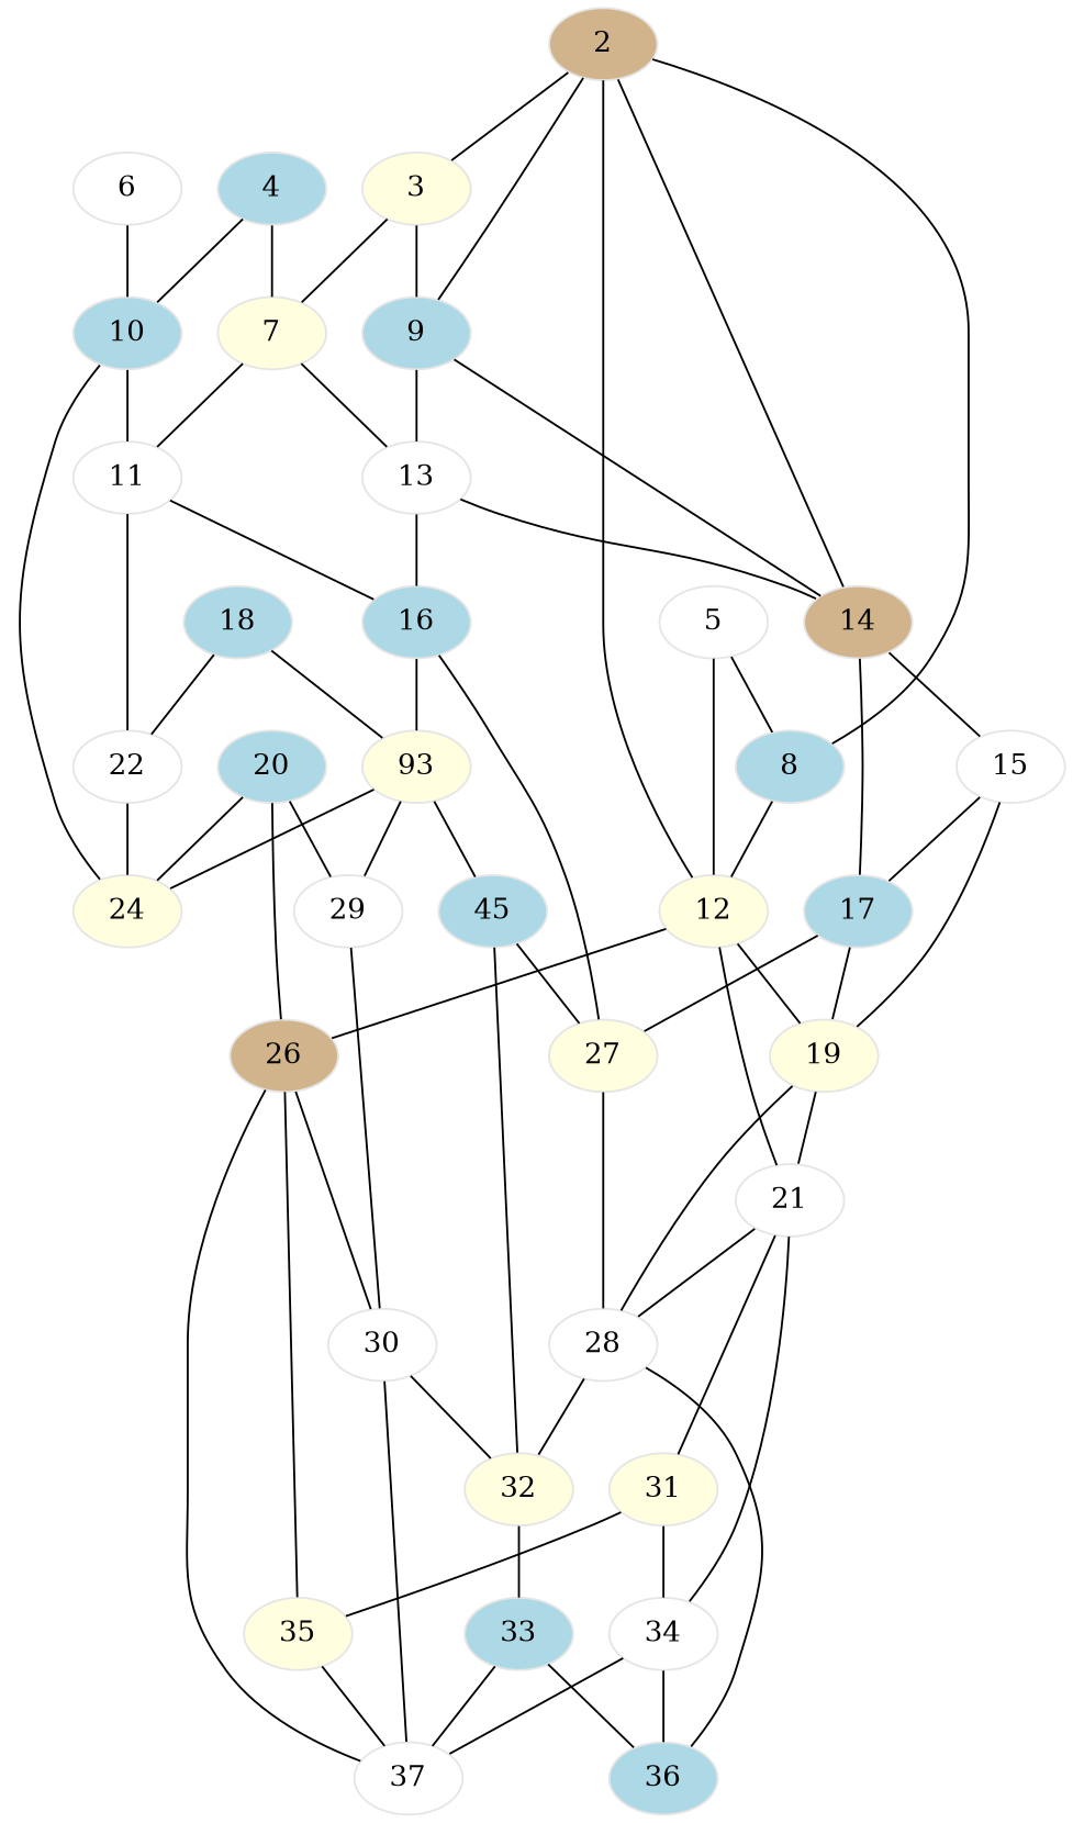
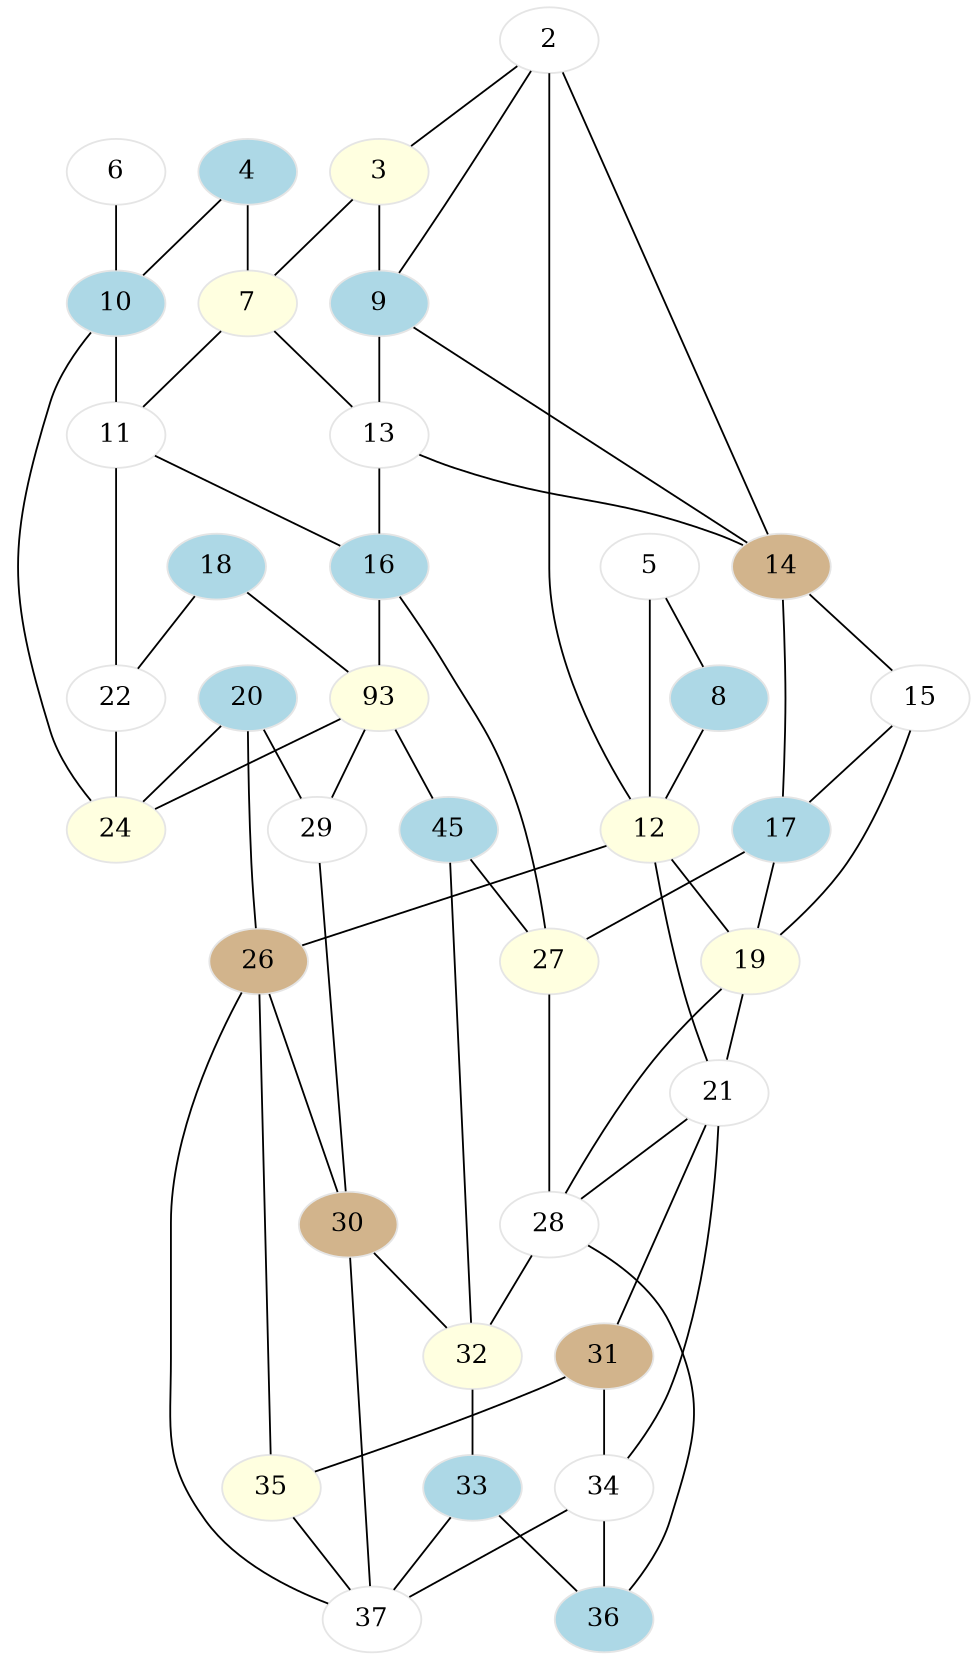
  graph {
    node [color=gray90 fillcolor=white style=filled]
    edge [weight=1.0]
    7 [fillcolor=lightyellow]
    4 [fillcolor=lightblue]
    10 [fillcolor=lightblue]
    6
    26 [fillcolor=tan]
-   30
+   30 [fillcolor=tan]
    35 [fillcolor=lightyellow]
    37
-   2 [fillcolor=tan]
+   2
    3 [fillcolor=lightyellow]
    8 [fillcolor=lightblue]
    9 [fillcolor=lightblue]
    12 [fillcolor=lightyellow]
    14 [fillcolor=tan]
    13
    19 [fillcolor=lightyellow]
    21
    15
    17 [fillcolor=lightblue]
    11
    24 [fillcolor=lightyellow]
    5
    16 [fillcolor=lightblue]
    22
    n25 [fillcolor=lightyellow label=93]
    27 [fillcolor=lightyellow]
    28
-   31 [fillcolor=lightyellow]
+   31 [fillcolor=tan]
    34
    29
    n31 [fillcolor=lightblue label=45]
    18 [fillcolor=lightblue]
    32 [fillcolor=lightyellow]
    36 [fillcolor=lightblue]
    20 [fillcolor=lightblue]
    33 [fillcolor=lightblue]
    7 -- 13
    7 -- 11
    4 -- 7 [weight=2.0]
    4 -- 10
    10 -- 11
    10 -- 24
    6 -- 10 [weight=2.0]
    26 -- 30
    26 -- 35
    26 -- 37
    30 -- 37
    30 -- 32
    35 -- 37
    2 -- 3
-   2 -- 8
    2 -- 9
    2 -- 12
    2 -- 14
    3 -- 7 [weight=2.0]
    3 -- 9 [weight=2.0]
    8 -- 12
    9 -- 14
    9 -- 13
    12 -- 26 [weight=2.0]
    12 -- 19
    12 -- 21
    14 -- 15 [weight=2.0]
    14 -- 17
    13 -- 14
    13 -- 16 [weight=2.0]
    19 -- 21
    19 -- 28
    21 -- 28
    21 -- 31
    21 -- 34
    15 -- 19
    15 -- 17
    17 -- 19
    17 -- 27 [weight=2.0]
    11 -- 16
    11 -- 22 [weight=2.0]
    5 -- 8 [weight=2.0]
    5 -- 12
    16 -- n25
    16 -- 27
    22 -- 24 [weight=2.0]
    n25 -- 24
    n25 -- 29
    n25 -- n31
    27 -- 28 [weight=2.0]
    28 -- 32
    28 -- 36
    31 -- 35 [weight=2.0]
    31 -- 34 [weight=2.0]
    34 -- 37
    34 -- 36 [weight=2.0]
    29 -- 30
    n31 -- 27
    n31 -- 32
    18 -- 22 [weight=2.0]
    18 -- n25
    32 -- 33
    20 -- 26
    20 -- 24
    20 -- 29
    33 -- 37
    33 -- 36
  }
